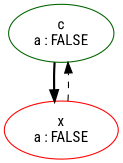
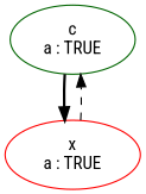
  digraph {
    fontname="Roboto Condensed"
    node [fontname="Roboto Condensed"]
    edge [fontname="Roboto Condensed"]
-   n1 [color=darkgreen height=0.75 label="c\na : FALSE\n" width=1.3611]
-   n2 [color=red height=0.75 label="x\na : FALSE\n" width=1.4722]
+   n1 [color=darkgreen height=0.75 label="c\na : TRUE\n" width=1.3611]
+   n2 [color=red height=0.75 label="x\na : TRUE\n" width=1.4722]
    n1 -> n2 [style=bold]
    n2 -> n1 [style=dashed]
  }
